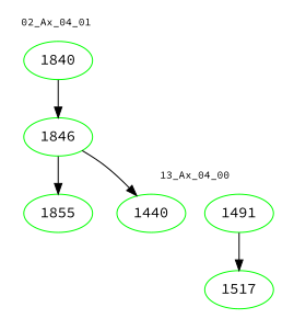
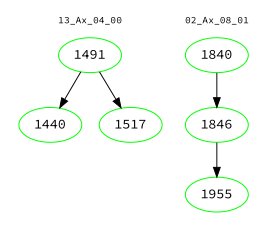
  digraph {
    fontname="Source Code Pro"
    node [color=green fontname="Source Code Pro"]
    edge [color=black fontname="Source Code Pro"]
    n1 [label=1491]
    n2 [label=1440]
    n3 [label=1517]
    n4 [label=1846]
    n5 [label=1840]
-   n6 [label=1855]
+   n6 [label=1955]
    subgraph cluster_1 {
      color=white
      fontsize=10
      label="13_Ax_04_00"
      n1
      n2
      n3
    }
    subgraph cluster_2 {
      color=white
      fontsize=10
-     label="02_Ax_04_01"
+     label="02_Ax_08_01"
      n4
      n5
      n6
    }
-   n4 -> n2
+   n1 -> n2
    n1 -> n3
    n4 -> n6
    n5 -> n4
  }
